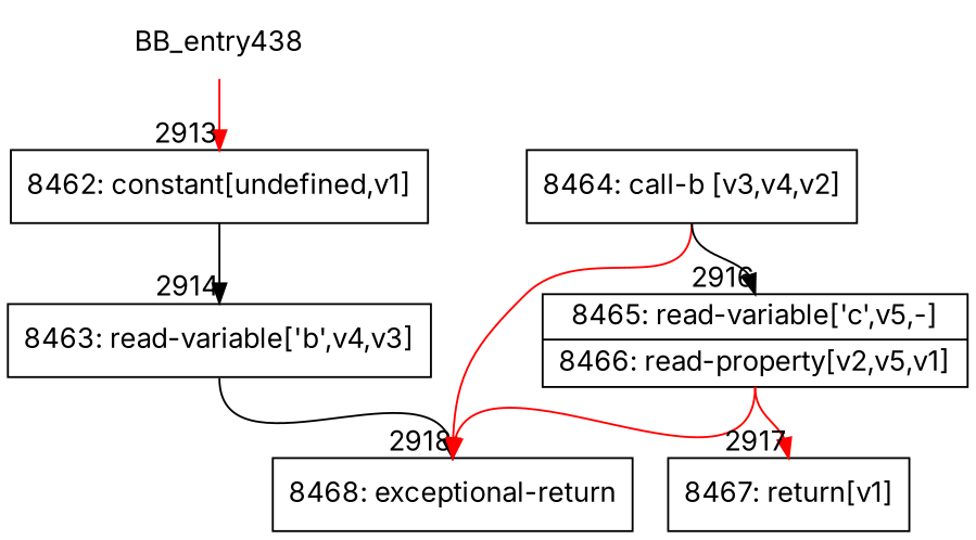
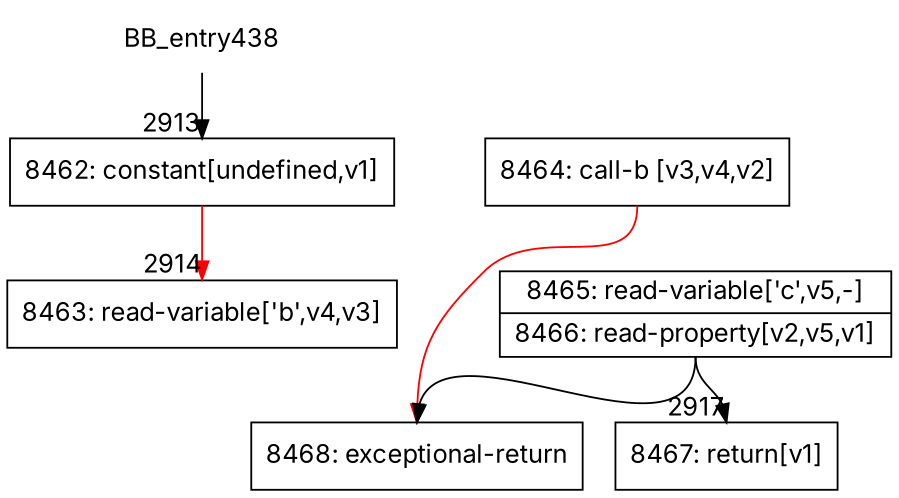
  digraph {
    fontname=Inter
    rankdir=TD
    node [fontname=Inter shape=record]
    edge [color=black fontname=Inter headport=n tailport=s]
    n1 [label=BB_entry438 shape=none]
    n2 [label="{8462: constant[undefined,v1]}"]
    n3 [label="{8463: read-variable['b',v4,v3]}"]
    n4 [label="{8468: exceptional-return}"]
    n5 [label="{8464: call-b [v3,v4,v2]}"]
    n6 [label="{8465: read-variable['c',v5,-]|8466: read-property[v2,v5,v1]}"]
    n7 [label="{8467: return[v1]}"]
-   n1 -> n2 [color=red headlabel="    2913"]
-   n2 -> n3 [headlabel="      2914"]
-   n3 -> n4 [headlabel="      2918"]
+   n1 -> n2 [headlabel="    2913"]
+   n2 -> n3 [color=red headlabel="      2914"]
    n5 -> n4 [color=red]
-   n5 -> n6 [headlabel="      2916"]
-   n6 -> n4 [color=red]
-   n6 -> n7 [color=red headlabel="      2917"]
+   n6 -> n4
+   n6 -> n7 [headlabel="      2917"]
  }
